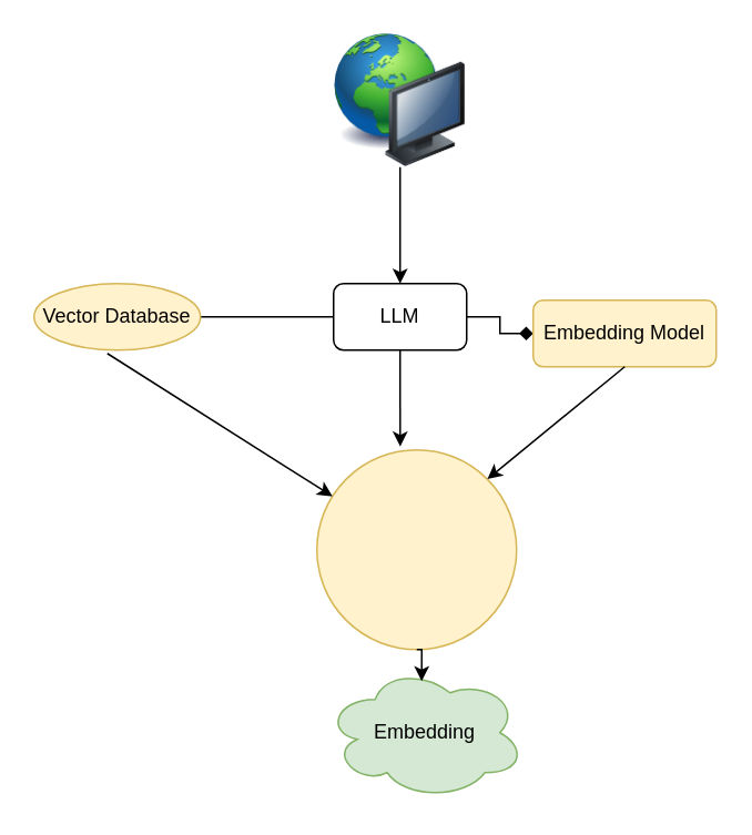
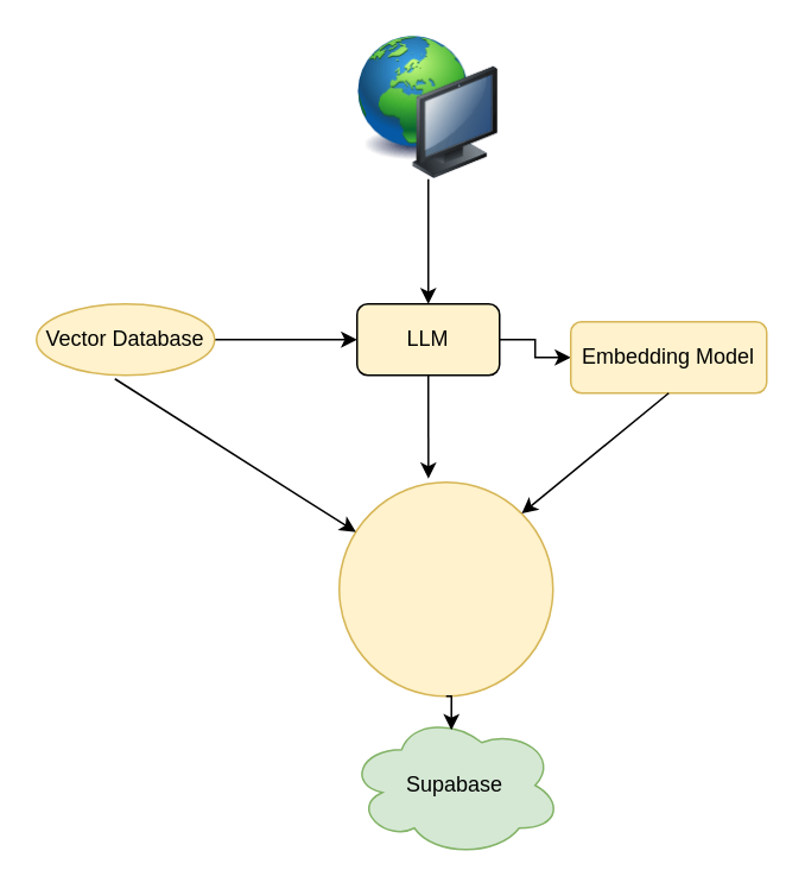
  <mxCell id="0" />
  <mxCell id="1" parent="0" />
  <mxCell id="2" style="edgeStyle=orthogonalEdgeStyle;rounded=0;orthogonalLoop=1;jettySize=auto;html=1;exitX=0.5;exitY=1;exitDx=0;exitDy=0;entryX=0.5;entryY=0;entryDx=0;entryDy=0;" edge="1" parent="1" source="3" target="5"><mxGeometry relative="1" as="geometry" /></mxCell>
  <mxCell id="3" value="" style="image;html=1;image=img/lib/clip_art/computers/Network_128x128.png" vertex="1" parent="1"><mxGeometry x="200" y="20" width="80" height="80" as="geometry" /></mxCell>
- <mxCell id="4" style="edgeStyle=orthogonalEdgeStyle;rounded=0;orthogonalLoop=1;jettySize=auto;html=1;exitX=1;exitY=0.5;exitDx=0;exitDy=0;endArrow=diamond;" edge="1" parent="1" source="5" target="8"><mxGeometry relative="1" as="geometry" /></mxCell>
- <mxCell id="5" value="LLM" style="rounded=1;whiteSpace=wrap;html=1;" vertex="1" parent="1"><mxGeometry x="200" y="170" width="80" height="40" as="geometry" /></mxCell>
- <mxCell id="6" style="edgeStyle=orthogonalEdgeStyle;rounded=0;orthogonalLoop=1;jettySize=auto;html=1;entryX=0;entryY=0.5;entryDx=0;entryDy=0;endArrow=none;" edge="1" parent="1" source="7" target="5"><mxGeometry relative="1" as="geometry" /></mxCell>
+ <mxCell id="4" style="edgeStyle=orthogonalEdgeStyle;rounded=0;orthogonalLoop=1;jettySize=auto;html=1;exitX=1;exitY=0.5;exitDx=0;exitDy=0;" edge="1" parent="1" source="5" target="8"><mxGeometry relative="1" as="geometry" /></mxCell>
+ <mxCell id="5" value="LLM" style="rounded=1;whiteSpace=wrap;html=1;fillColor=#fff2cc;" vertex="1" parent="1"><mxGeometry x="200" y="170" width="80" height="40" as="geometry" /></mxCell>
+ <mxCell id="6" style="edgeStyle=orthogonalEdgeStyle;rounded=0;orthogonalLoop=1;jettySize=auto;html=1;entryX=0;entryY=0.5;entryDx=0;entryDy=0;" edge="1" parent="1" source="7" target="5"><mxGeometry relative="1" as="geometry" /></mxCell>
  <mxCell id="7" value="Vector Database" style="ellipse;whiteSpace=wrap;html=1;fillColor=#fff2cc;strokeColor=#d6b656;" vertex="1" parent="1"><mxGeometry x="20" y="170" width="100" height="40" as="geometry" /></mxCell>
  <mxCell id="8" value="Embedding Model" style="rounded=1;whiteSpace=wrap;html=1;fillColor=#fff2cc;strokeColor=#d6b656;" vertex="1" parent="1"><mxGeometry x="320" y="180" width="110" height="40" as="geometry" /></mxCell>
  <mxCell id="9" value="" style="ellipse;whiteSpace=wrap;html=1;aspect=fixed;fillColor=#fff2cc;strokeColor=#d6b656;" vertex="1" parent="1"><mxGeometry x="190" y="270" width="120" height="120" as="geometry" /></mxCell>
  <mxCell id="10" value="" style="endArrow=classic;html=1;rounded=0;exitX=0.5;exitY=1;exitDx=0;exitDy=0;entryX=1;entryY=0;entryDx=0;entryDy=0;" edge="1" parent="1" source="8" target="9"><mxGeometry width="50" height="50" relative="1" as="geometry"><mxPoint x="230" y="230" as="sourcePoint" /><mxPoint x="300" y="280" as="targetPoint" /></mxGeometry></mxCell>
  <mxCell id="11" value="" style="endArrow=classic;html=1;rounded=0;exitX=0.44;exitY=1.05;exitDx=0;exitDy=0;exitPerimeter=0;" edge="1" parent="1" source="7" target="9"><mxGeometry width="50" height="50" relative="1" as="geometry"><mxPoint x="395" y="220" as="sourcePoint" /><mxPoint x="302" y="298" as="targetPoint" /></mxGeometry></mxCell>
  <mxCell id="12" style="edgeStyle=orthogonalEdgeStyle;rounded=0;orthogonalLoop=1;jettySize=auto;html=1;exitX=0.5;exitY=1;exitDx=0;exitDy=0;entryX=0.417;entryY=-0.017;entryDx=0;entryDy=0;entryPerimeter=0;" edge="1" parent="1" source="5" target="9"><mxGeometry relative="1" as="geometry" /></mxCell>
- <mxCell id="13" value="Embedding" style="ellipse;shape=cloud;whiteSpace=wrap;html=1;fillColor=#d5e8d4;strokeColor=#82b366;" vertex="1" parent="1"><mxGeometry x="195" y="400" width="120" height="80" as="geometry" /></mxCell>
+ <mxCell id="13" value="Supabase" style="ellipse;shape=cloud;whiteSpace=wrap;html=1;fillColor=#d5e8d4;strokeColor=#82b366;" vertex="1" parent="1"><mxGeometry x="195" y="400" width="120" height="80" as="geometry" /></mxCell>
  <mxCell id="14" style="edgeStyle=orthogonalEdgeStyle;rounded=0;orthogonalLoop=1;jettySize=auto;html=1;exitX=0.5;exitY=1;exitDx=0;exitDy=0;entryX=0.483;entryY=0.113;entryDx=0;entryDy=0;entryPerimeter=0;" edge="1" parent="1" source="9" target="13"><mxGeometry relative="1" as="geometry" /></mxCell>
